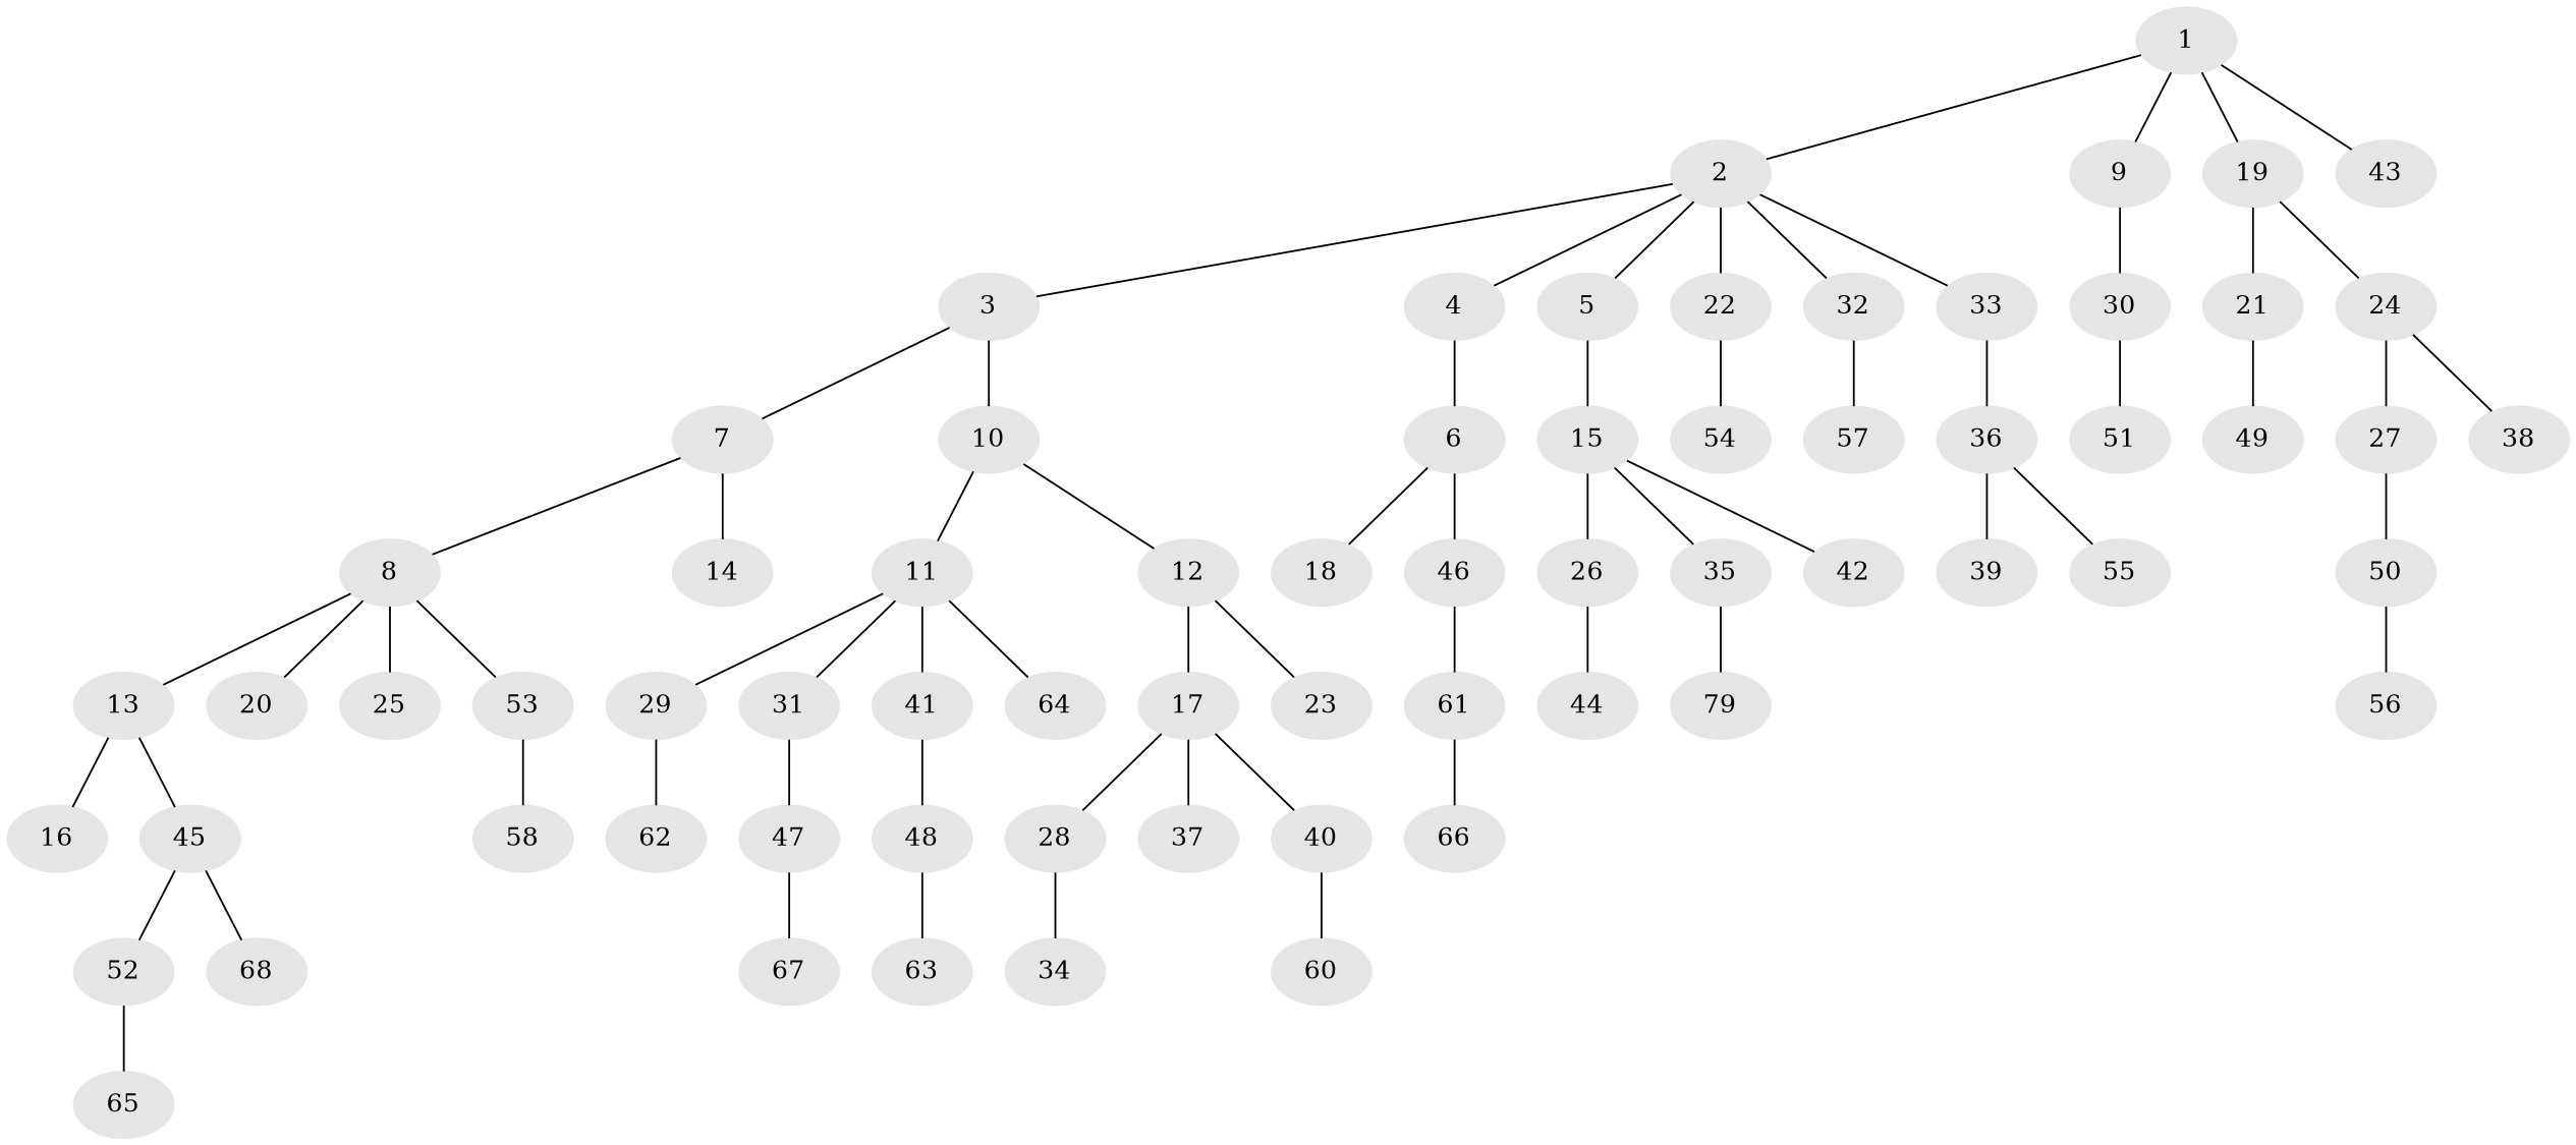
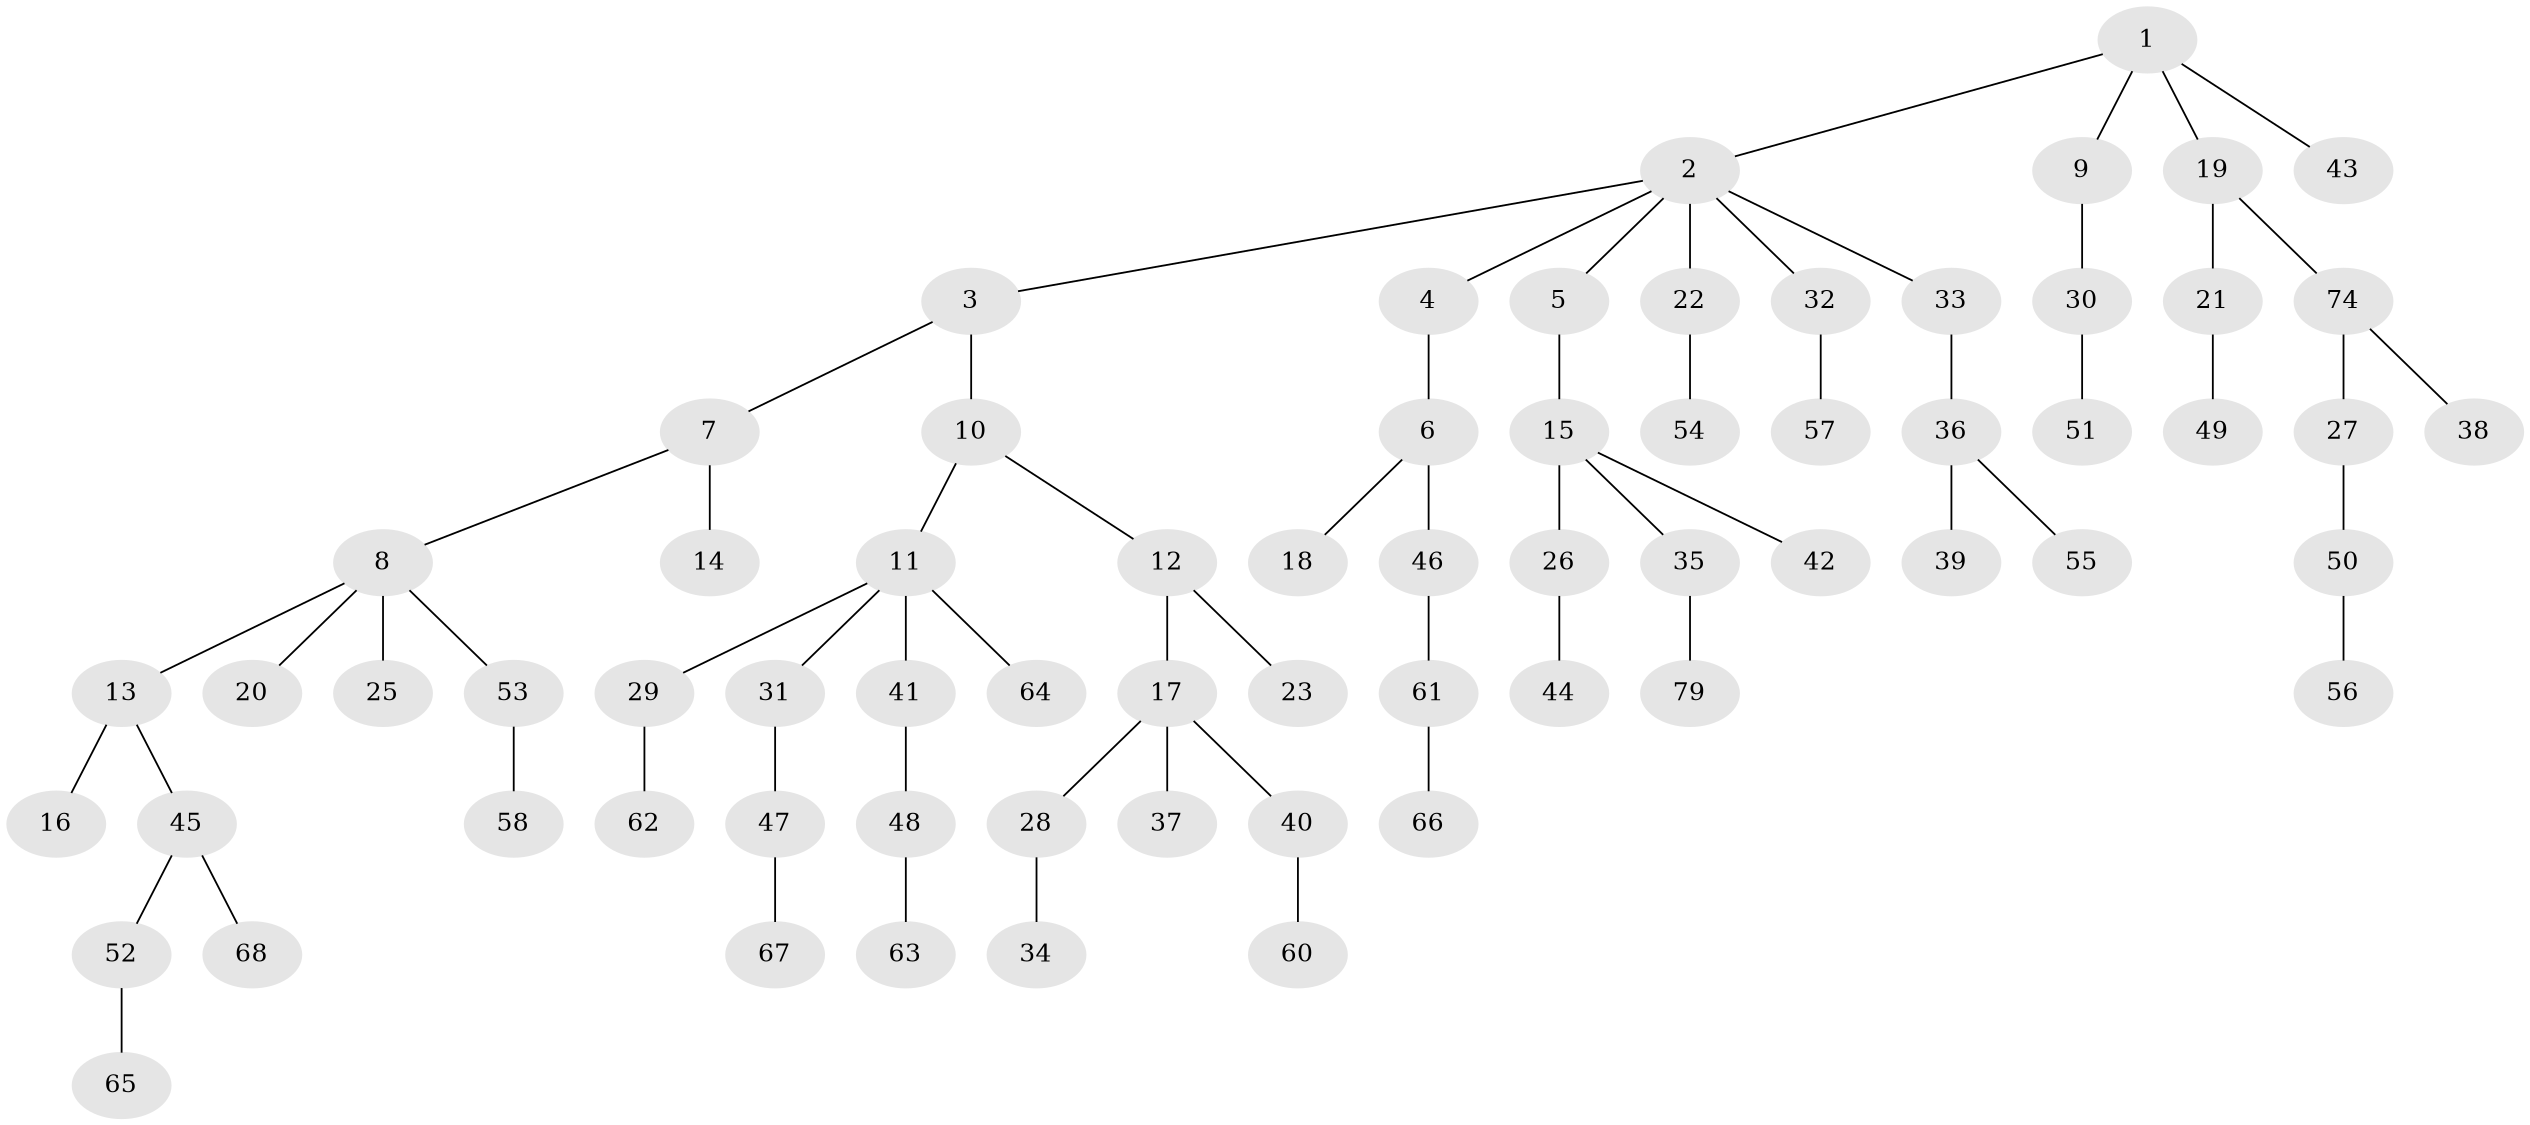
  graph {
    node [color=gray90 style=filled]
    1
    2
    9
    19
    43
    3
    4
    5
    22
    32
    33
    30
    21
-   24
+   24 [label=74]
    7
    10
    6
    15
    54
    57
    36
    8
    14
    11
    12
    18
    46
    26
    35
    42
    61
    13
    20
    25
    53
    16
    45
    58
    29
    31
    41
    64
    17
    23
    62
    47
    48
    28
    37
    40
    52
    68
    44
    n54 [label=79]
    34
    60
    49
    27
    38
    51
    50
    56
    67
    39
    55
    63
    65
    66
    1 -- 2
    1 -- 9
    1 -- 19
    1 -- 43
    2 -- 3
    2 -- 4
    2 -- 5
    2 -- 22
    2 -- 32
    2 -- 33
    9 -- 30
    19 -- 21
    19 -- 24
    3 -- 7
    3 -- 10
    4 -- 6
    5 -- 15
    22 -- 54
    32 -- 57
    33 -- 36
    30 -- 51
    21 -- 49
    24 -- 27
    24 -- 38
    7 -- 8
    7 -- 14
    10 -- 11
    10 -- 12
    6 -- 18
    6 -- 46
    15 -- 26
    15 -- 35
    15 -- 42
    36 -- 39
    36 -- 55
    8 -- 13
    8 -- 20
    8 -- 25
    8 -- 53
    11 -- 29
    11 -- 31
    11 -- 41
    11 -- 64
    12 -- 17
    12 -- 23
    46 -- 61
    26 -- 44
    35 -- n54
    61 -- 66
    13 -- 16
    13 -- 45
    53 -- 58
    45 -- 52
    45 -- 68
    29 -- 62
    31 -- 47
    41 -- 48
    17 -- 28
    17 -- 37
    17 -- 40
    47 -- 67
    48 -- 63
    28 -- 34
    40 -- 60
    52 -- 65
    27 -- 50
    50 -- 56
  }
